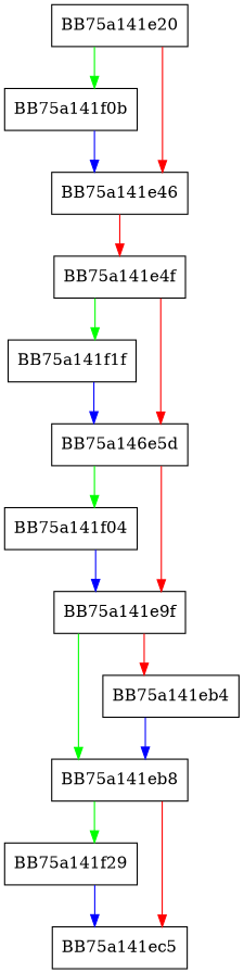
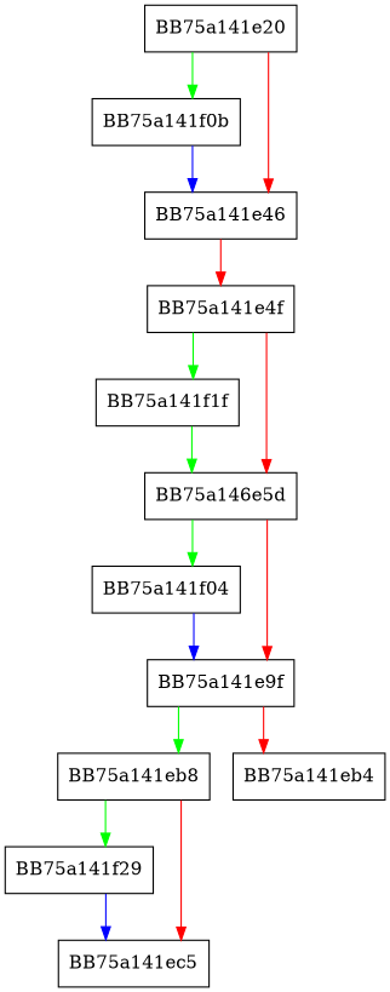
  digraph {
    splines=ortho
    node [shape=box]
    edge [color=red]
    BB75a141e20
    BB75a141f0b
    BB75a141e46
    BB75a141e4f
    BB75a141f1f
    n6 [label=BB75a146e5d]
    BB75a141f04
    BB75a141e9f
    BB75a141eb8
    BB75a141eb4
    BB75a141f29
    BB75a141ec5
    BB75a141e20 -> BB75a141f0b [color=green]
    BB75a141e20 -> BB75a141e46
    BB75a141f0b -> BB75a141e46 [color=blue]
    BB75a141e46 -> BB75a141e4f
    BB75a141e4f -> BB75a141f1f [color=green]
    BB75a141e4f -> n6
-   BB75a141f1f -> n6 [color=blue]
+   BB75a141f1f -> n6 [color=green]
    n6 -> BB75a141f04 [color=green]
    n6 -> BB75a141e9f
    BB75a141f04 -> BB75a141e9f [color=blue]
    BB75a141e9f -> BB75a141eb8 [color=green]
    BB75a141e9f -> BB75a141eb4
    BB75a141eb8 -> BB75a141f29 [color=green]
    BB75a141eb8 -> BB75a141ec5
-   BB75a141eb4 -> BB75a141eb8 [color=blue]
    BB75a141f29 -> BB75a141ec5 [color=blue]
  }
